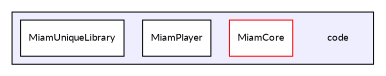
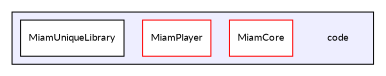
  digraph {
    compound=true
    fontname=Lato
    node [fontname=Lato fontsize=10 shape=box color=red fillcolor=white style=filled]
    n1 [label=code shape=plaintext color="" fillcolor="" style=""]
    n2 [label=MiamCore]
-   n3 [color=black label=MiamPlayer]
+   n3 [label=MiamPlayer]
    n4 [color=black label=MiamUniqueLibrary]
    subgraph cluster_1 {
      bgcolor="#eeeeff"
      pencolor=black
      n1
      n2
      n3
      n4
    }
  }
